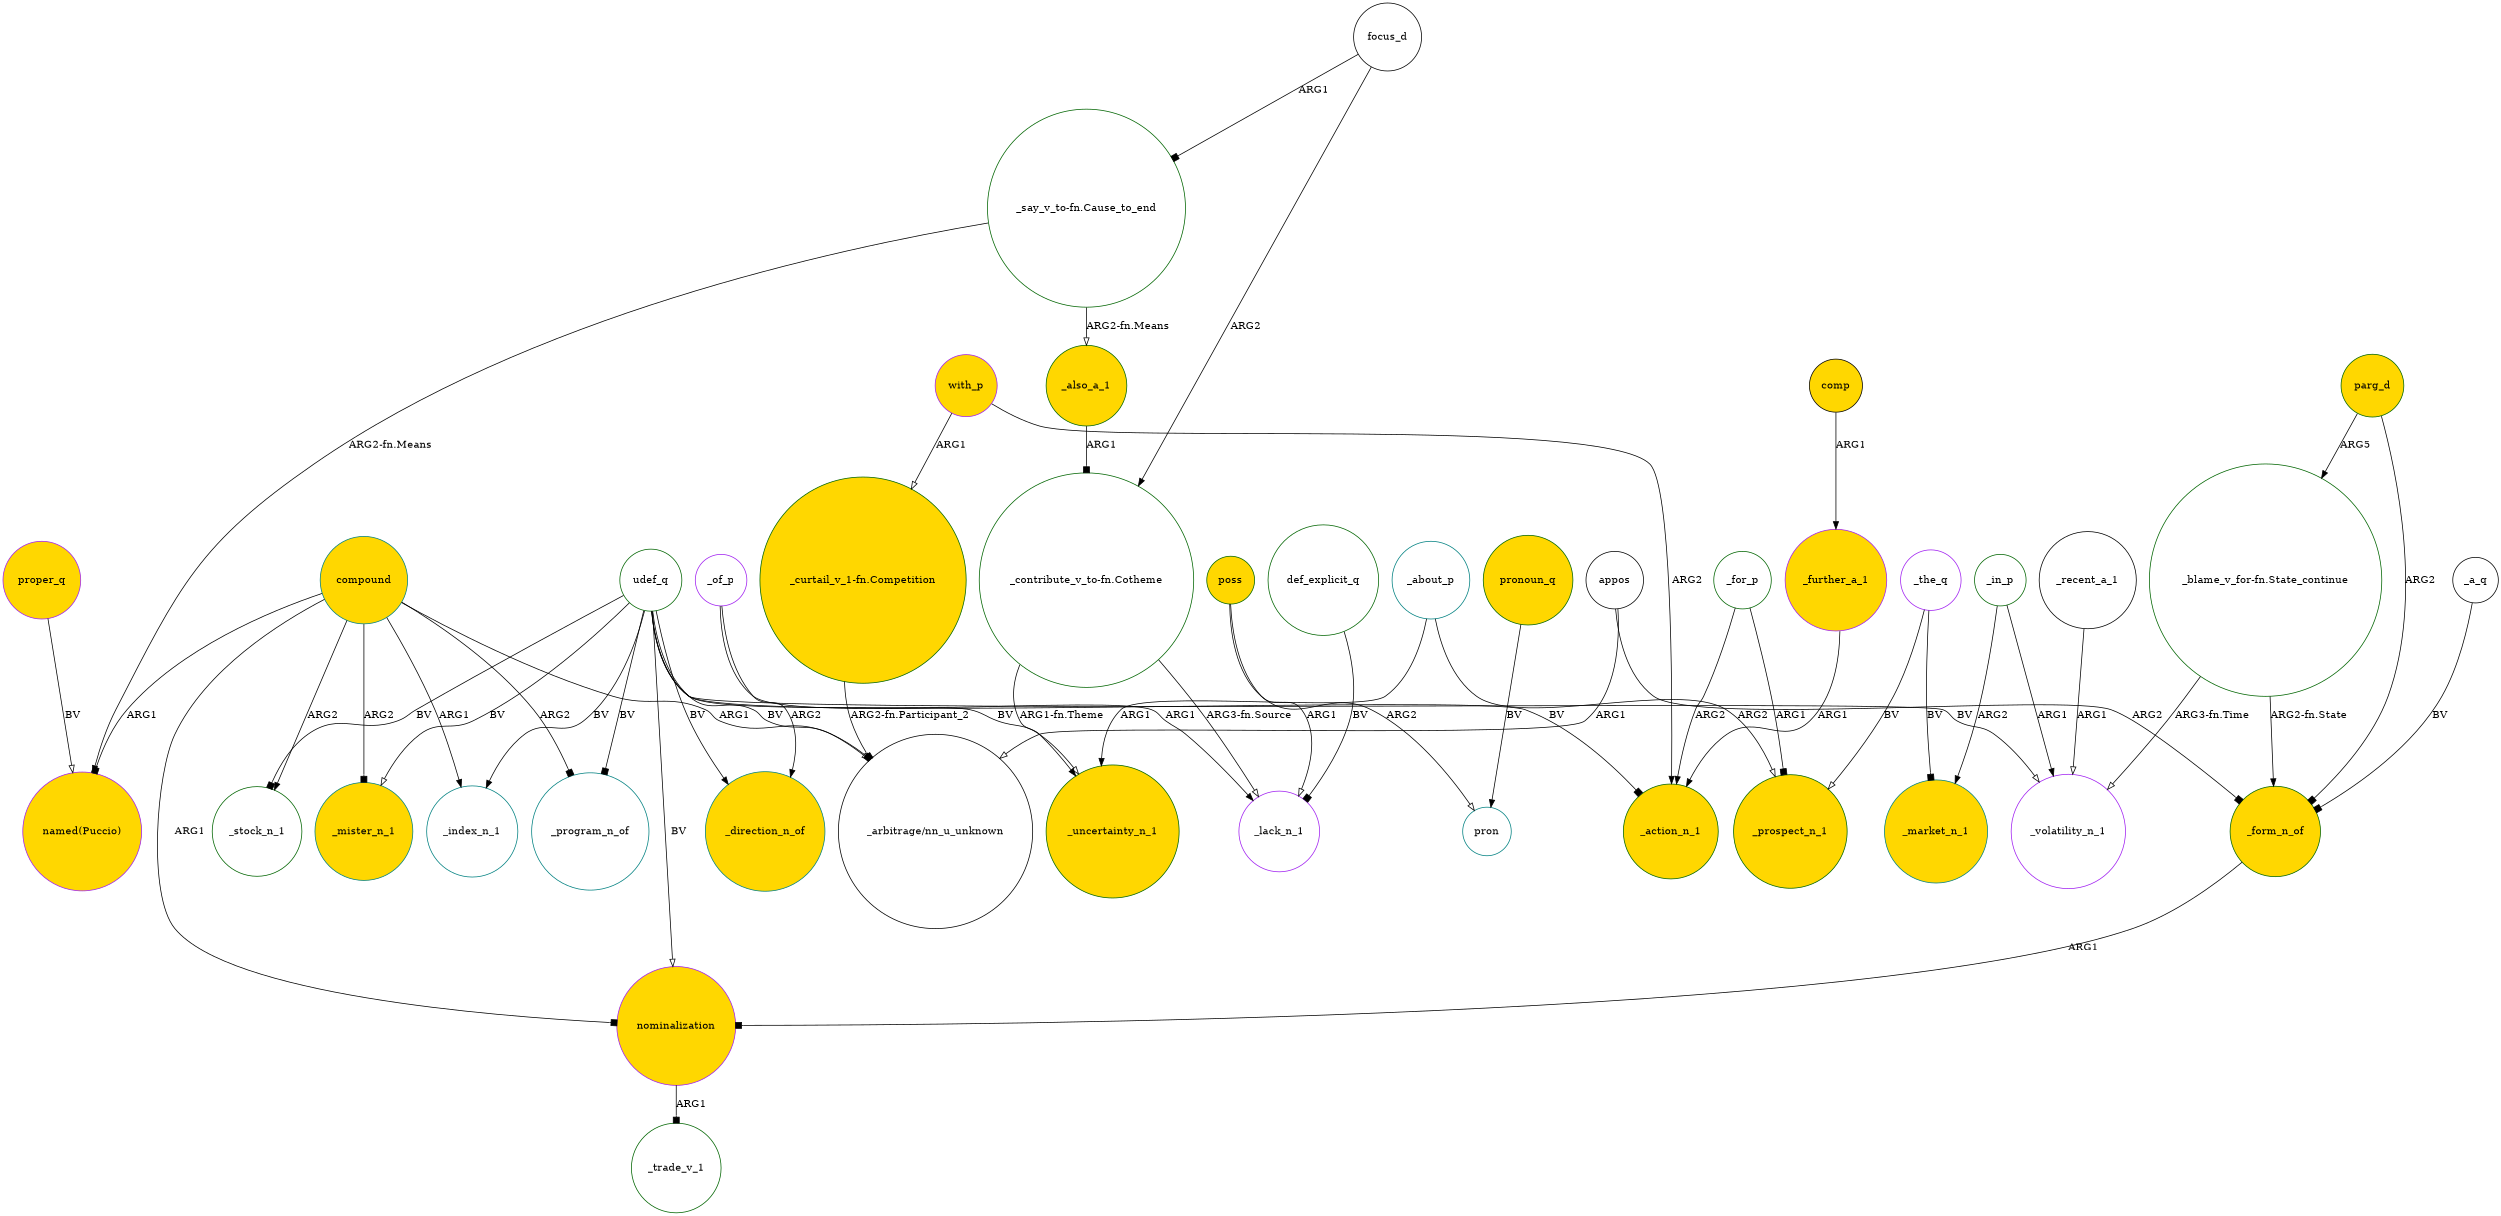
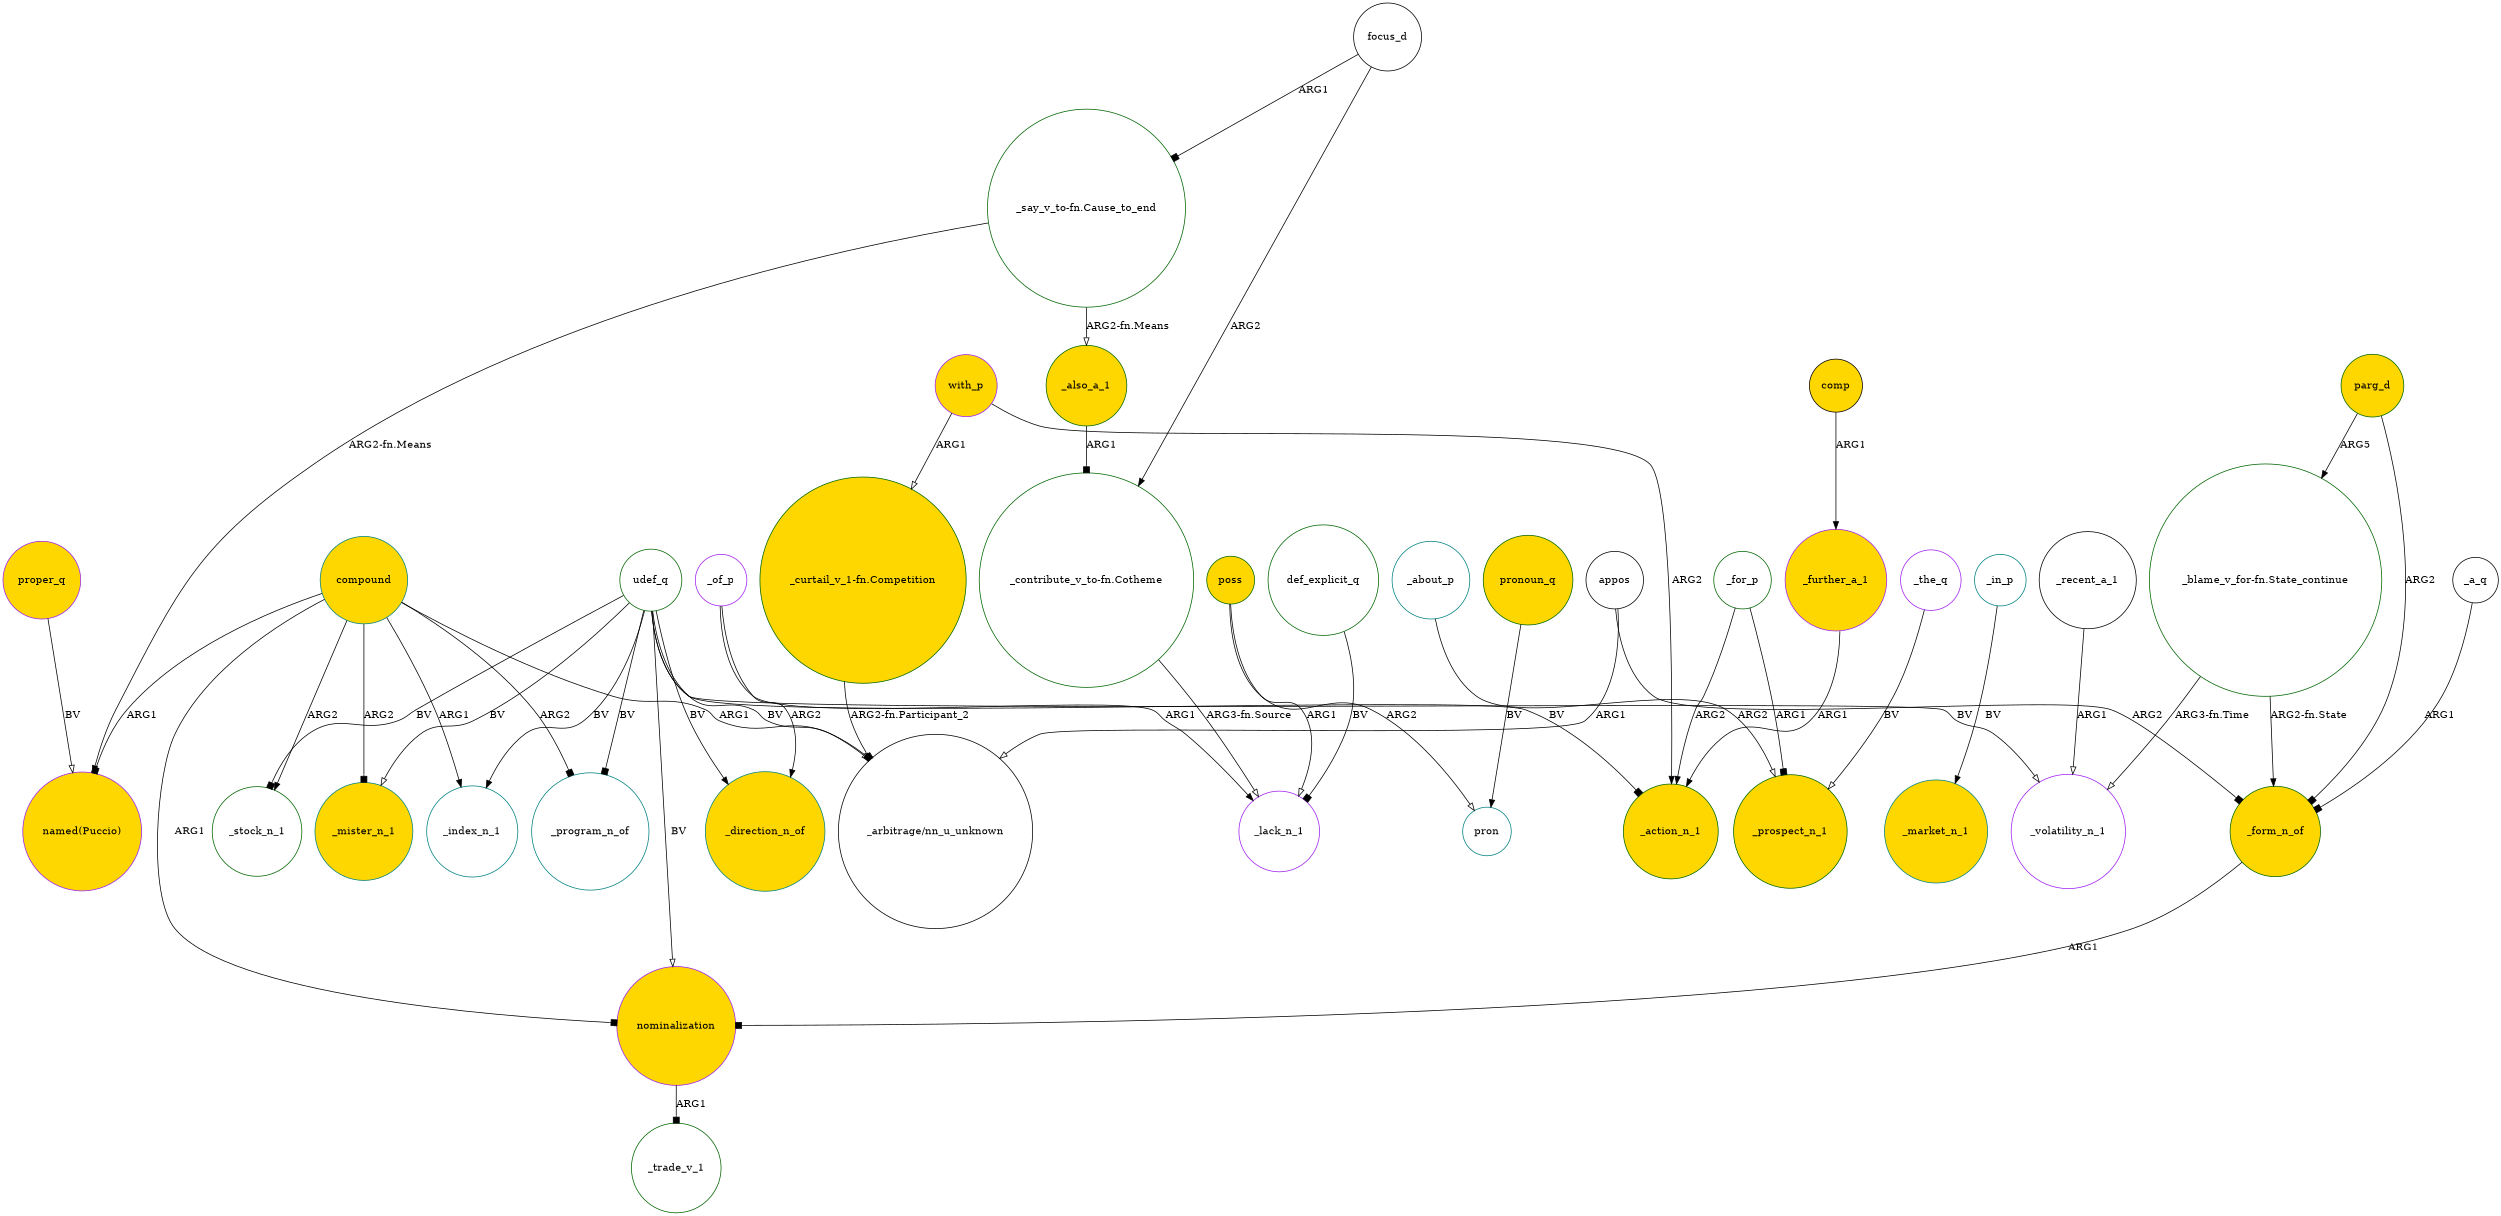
  digraph {
    node [color=darkgreen fillcolor=white shape=circle style=filled]
    edge [arrowhead=normal]
    with_p [color=purple fillcolor=gold]
    _action_n_1 [fillcolor=gold]
    "_curtail_v_1-fn.Competition" [fillcolor=gold]
    "_arbitrage/nn_u_unknown" [color=black]
    _lack_n_1 [color=purple]
    def_explicit_q
    proper_q [color=purple fillcolor=gold]
    "named(Puccio)" [color=purple fillcolor=gold]
    compound [color=teal fillcolor=gold]
    _mister_n_1 [color=teal fillcolor=gold]
    nominalization [color=purple fillcolor=gold]
    _index_n_1 [color=teal]
    _program_n_of [color=teal]
    _stock_n_1
    _trade_v_1
    udef_q
    _direction_n_of [color=teal fillcolor=gold]
-   _uncertainty_n_1 [fillcolor=gold]
    _volatility_n_1 [color=purple]
    _about_p [color=teal]
    _prospect_n_1 [fillcolor=gold]
    poss [fillcolor=gold]
    pron [color=teal]
    _also_a_1 [fillcolor=gold]
    "_contribute_v_to-fn.Cotheme"
    focus_d [color=black]
    "_say_v_to-fn.Cause_to_end"
    _the_q [color=purple]
    _market_n_1 [color=teal fillcolor=gold]
    _of_p [color=purple]
    "_blame_v_for-fn.State_continue"
    _form_n_of [fillcolor=gold]
-   _in_p
+   _in_p [color=teal]
    parg_d [fillcolor=gold]
    pronoun_q [fillcolor=gold]
    appos [color=black]
    _further_a_1 [color=purple fillcolor=gold]
    _for_p
    comp [color=black fillcolor=gold]
    _a_q [color=black]
    _recent_a_1 [color=black]
    with_p -> _action_n_1 [label=ARG2]
    with_p -> "_curtail_v_1-fn.Competition" [arrowhead=onormal label=ARG1]
    "_curtail_v_1-fn.Competition" -> "_arbitrage/nn_u_unknown" [arrowhead=box label="ARG2-fn.Participant_2"]
    def_explicit_q -> _lack_n_1 [arrowhead=box label=BV]
    proper_q -> "named(Puccio)" [arrowhead=onormal label=BV]
    compound -> "_arbitrage/nn_u_unknown" [arrowhead=box label=ARG1]
    compound -> "named(Puccio)" [arrowhead=box label=ARG1]
    compound -> _mister_n_1 [arrowhead=box label=ARG2]
    compound -> nominalization [arrowhead=box label=ARG1]
    compound -> _index_n_1 [label=ARG1]
    compound -> _program_n_of [arrowhead=box label=ARG2]
    compound -> _stock_n_1 [label=ARG2]
    nominalization -> _trade_v_1 [arrowhead=box label=ARG1]
    udef_q -> _action_n_1 [arrowhead=box label=BV]
    udef_q -> "_arbitrage/nn_u_unknown" [arrowhead=onormal label=BV]
    udef_q -> _mister_n_1 [arrowhead=onormal label=BV]
    udef_q -> nominalization [arrowhead=onormal label=BV]
    udef_q -> _index_n_1 [label=BV]
    udef_q -> _program_n_of [arrowhead=box label=BV]
    udef_q -> _stock_n_1 [arrowhead=box label=BV]
    udef_q -> _direction_n_of [label=BV]
-   udef_q -> _uncertainty_n_1 [arrowhead=onormal label=BV]
    udef_q -> _volatility_n_1 [arrowhead=onormal label=BV]
-   _about_p -> _uncertainty_n_1 [label=ARG1]
    _about_p -> _prospect_n_1 [arrowhead=onormal label=ARG2]
    poss -> _lack_n_1 [arrowhead=onormal label=ARG1]
    poss -> pron [arrowhead=onormal label=ARG2]
    _also_a_1 -> "_contribute_v_to-fn.Cotheme" [arrowhead=box label=ARG1]
    "_contribute_v_to-fn.Cotheme" -> _lack_n_1 [arrowhead=onormal label="ARG3-fn.Source"]
-   "_contribute_v_to-fn.Cotheme" -> _uncertainty_n_1 [label="ARG1-fn.Theme"]
    focus_d -> "_contribute_v_to-fn.Cotheme" [label=ARG2]
    focus_d -> "_say_v_to-fn.Cause_to_end" [arrowhead=box label=ARG1]
    "_say_v_to-fn.Cause_to_end" -> "named(Puccio)" [label="ARG2-fn.Means"]
    "_say_v_to-fn.Cause_to_end" -> _also_a_1 [arrowhead=onormal label="ARG2-fn.Means"]
    _the_q -> _prospect_n_1 [arrowhead=onormal label=BV]
-   _the_q -> _market_n_1 [arrowhead=box label=BV]
    _of_p -> _lack_n_1 [label=ARG1]
    _of_p -> _direction_n_of [label=ARG2]
    "_blame_v_for-fn.State_continue" -> _volatility_n_1 [arrowhead=onormal label="ARG3-fn.Time"]
    "_blame_v_for-fn.State_continue" -> _form_n_of [label="ARG2-fn.State"]
    _form_n_of -> nominalization [arrowhead=box label=ARG1]
-   _in_p -> _volatility_n_1 [label=ARG1]
-   _in_p -> _market_n_1 [label=ARG2]
+   _in_p -> _market_n_1 [label=BV]
    parg_d -> "_blame_v_for-fn.State_continue" [label=ARG5]
    parg_d -> _form_n_of [arrowhead=box label=ARG2]
    pronoun_q -> pron [label=BV]
    appos -> "_arbitrage/nn_u_unknown" [arrowhead=onormal label=ARG1]
    appos -> _form_n_of [arrowhead=box label=ARG2]
    _further_a_1 -> _action_n_1 [label=ARG1]
    _for_p -> _action_n_1 [label=ARG2]
    _for_p -> _prospect_n_1 [arrowhead=box label=ARG1]
    comp -> _further_a_1 [label=ARG1]
-   _a_q -> _form_n_of [arrowhead=box label=BV]
+   _a_q -> _form_n_of [arrowhead=box label=ARG1]
    _recent_a_1 -> _volatility_n_1 [arrowhead=onormal label=ARG1]
  }
